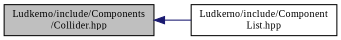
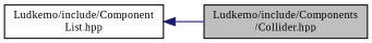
  digraph {
    rankdir=LR
    fontname="Liberation Serif"
    node [color=black fontname="Liberation Serif" fontsize=10 shape=record style=filled]
    n1 [fillcolor=grey75 fontcolor=black height=0.2 label="Ludkerno/include/Components\l/Collider.hpp" width=0.4]
    n2 [fillcolor=white height=0.2 label="Ludkerno/include/Component\lList.hpp" width=0.4]
-   n1 -> n2 [color=midnightblue dir=back fontname="Liberation Serif" fontsize=10 labelfontname=Helvetica labelfontsize=10 style=solid]
+   n2 -> n1 [color=midnightblue dir=back fontname="Liberation Serif" fontsize=10 labelfontname=Helvetica labelfontsize=10 style=solid]
  }
